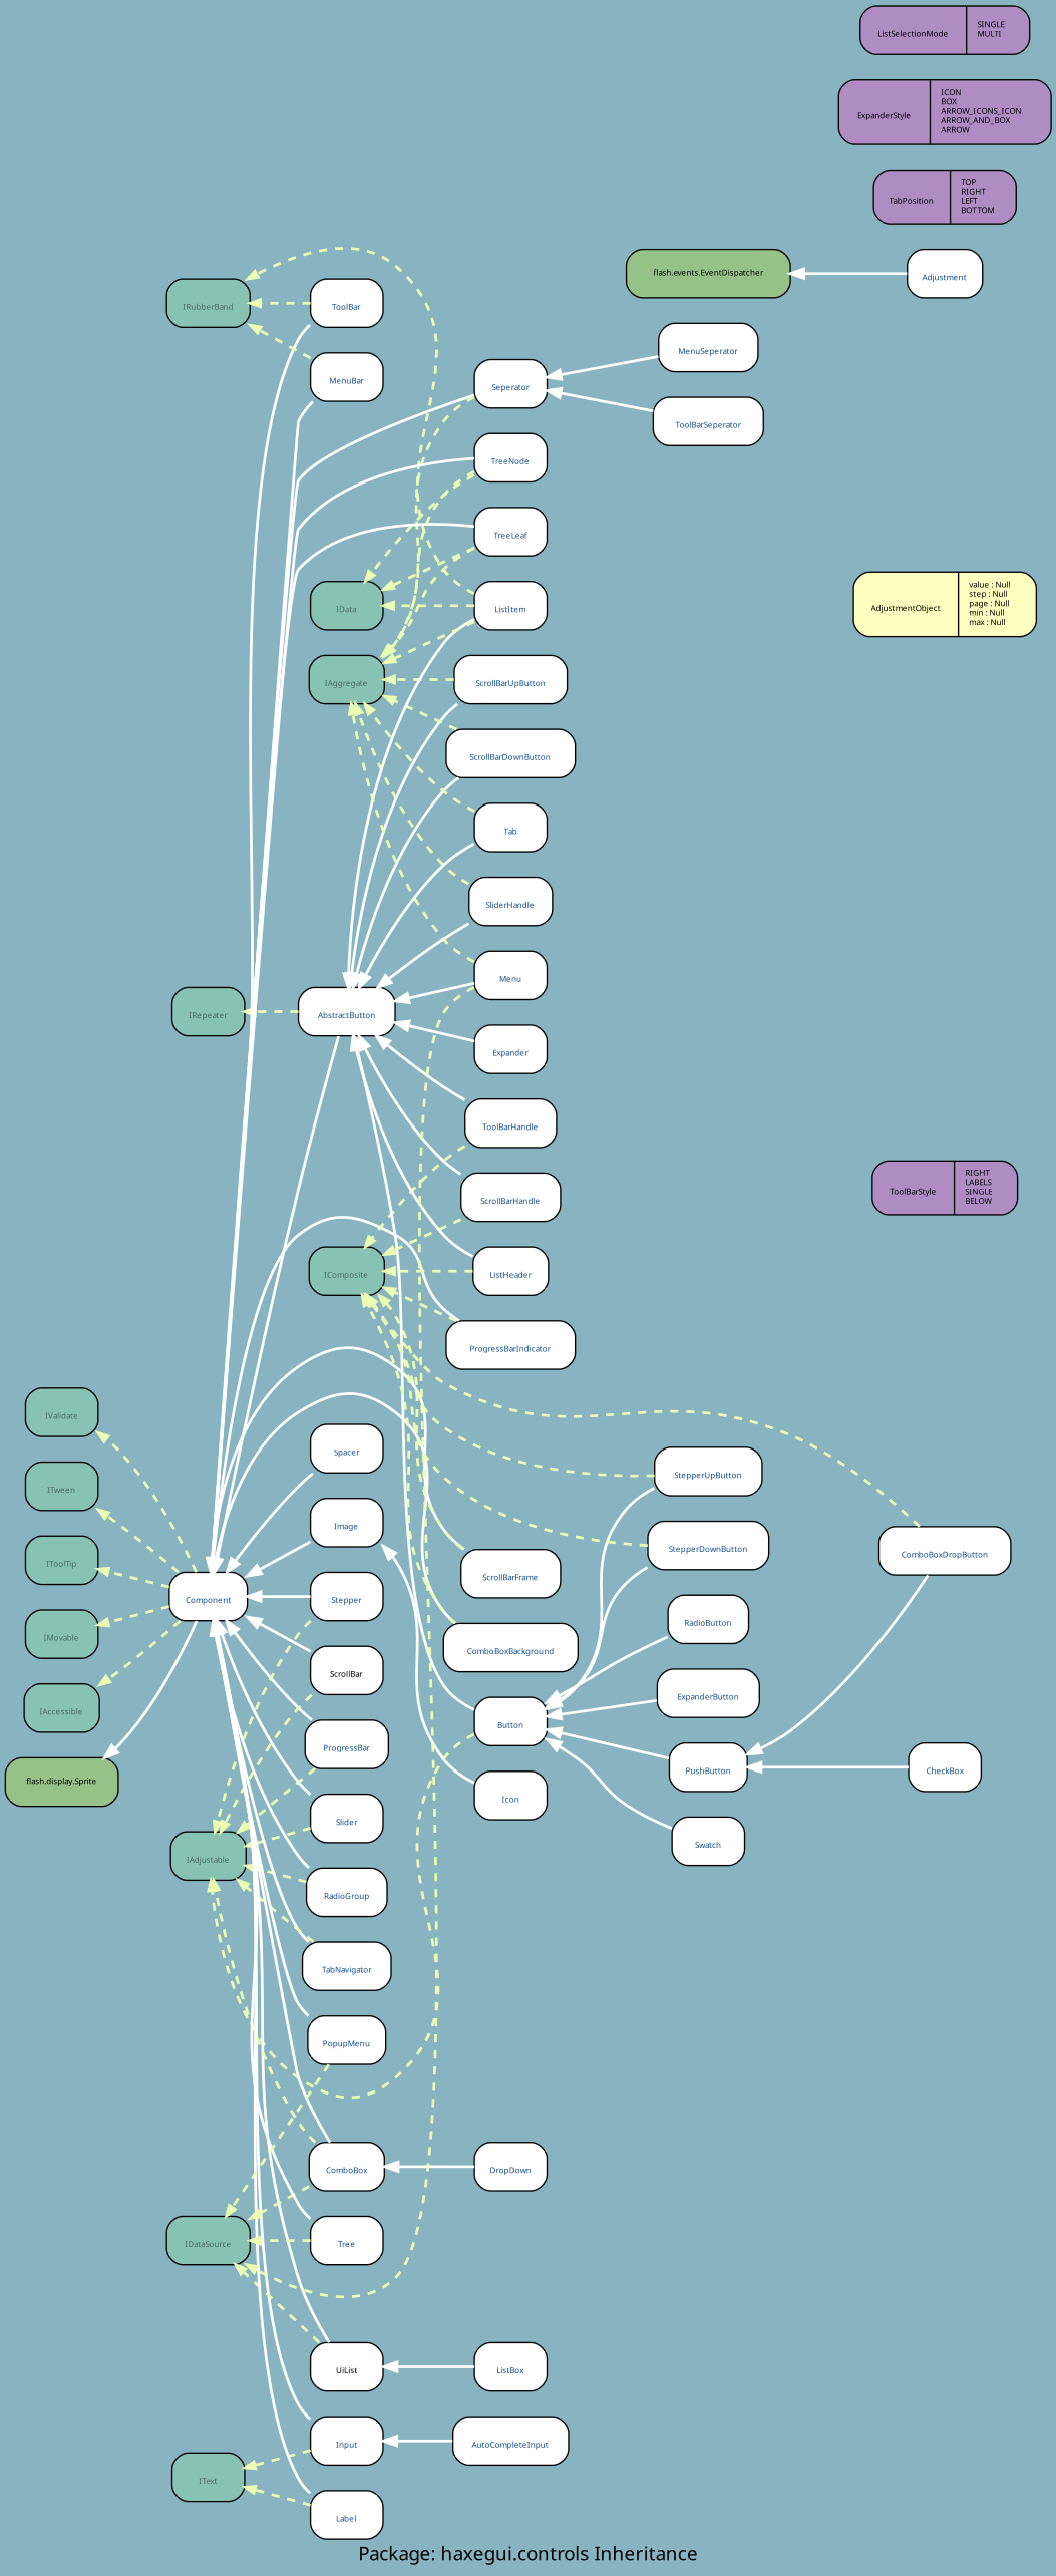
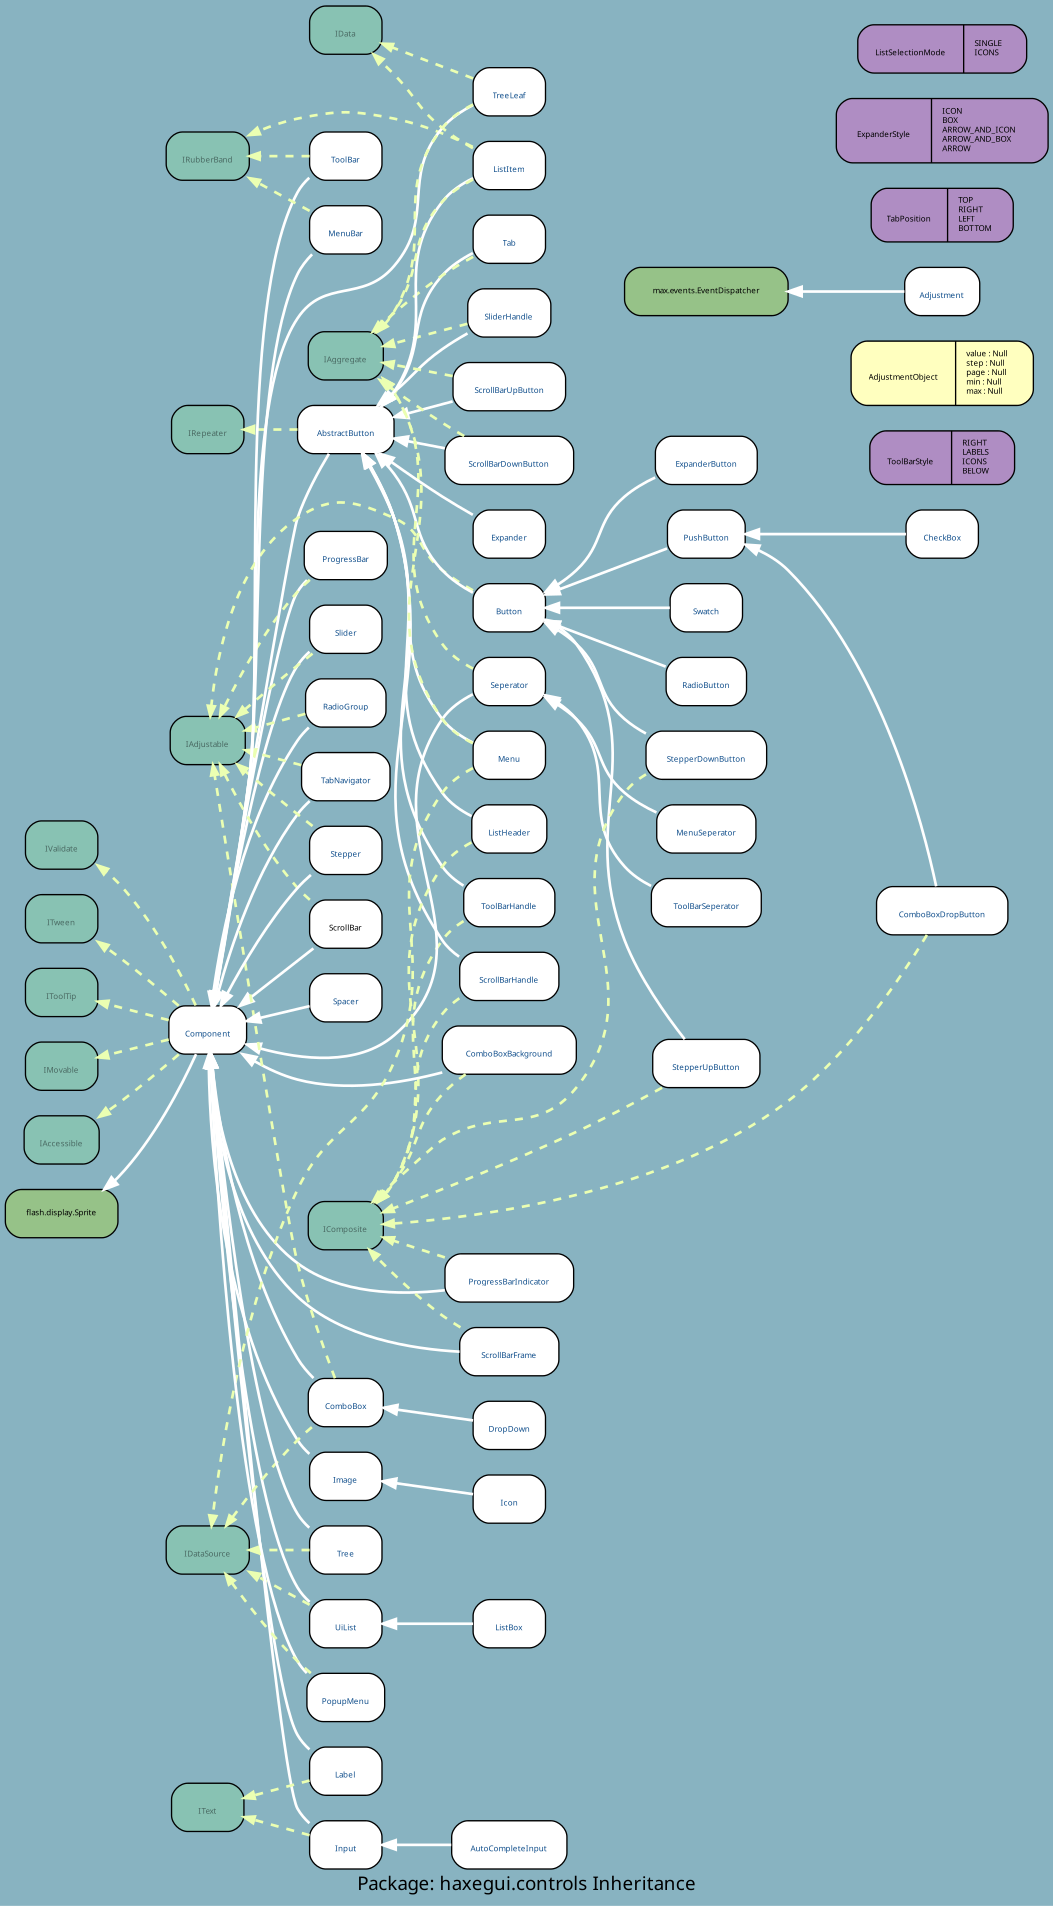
  digraph {
    bgcolor="#88B3C1"
    fontcolor=black
    fontname="DejaVu Sans Condenesed"
    fontsize=14
    label="Package: haxegui.controls Inheritance"
    labelloc=c
    packMode="graph"
    rankdir=RL
    smoothing=avg_dist
    node [color=black fillcolor=white fontcolor="#104E8B" fontname="FFF Harmony" fontsize=6 portPos=w shape=record style="rounded,filled"]
    edge [arrowhead=normal arrowsize=1.0 color=white fontcolor=black fontname=Sans fontsize=8 minlen=1.2 style=bold]
    n1 [fillcolor="#88c2b3" fontcolor="#496962" height=0.50 label="{\nIValidate}" width=0.75]
    n2 [fillcolor="#88c2b3" fontcolor="#496962" height=0.50 label="{\nITween}" width=0.75]
    n3 [fillcolor="#88c2b3" fontcolor="#496962" height=0.50 label="{\nIToolTip}" width=0.75]
    n4 [fillcolor="#88c2b3" fontcolor="#496962" height=0.50 label="{\nIMovable}" width=0.75]
    n5 [fillcolor="#88c2b3" fontcolor="#496962" height=0.50 label="{\nIAccessible}" width=0.78]
    n6 [height=0.50 label="{\nComponent}" width=0.81]
    "flash.display.Sprite" [fillcolor="#96c288" fontcolor=black height=0.50 width=1.17 portPos=""]
    n8 [fillcolor="#88c2b3" fontcolor="#496962" height=0.50 label="{\nIComposite}" width=0.78]
    n9 [height=0.50 label="{\nProgressBarIndicator}" width=1.33]
    n10 [fillcolor="#88c2b3" fontcolor="#496962" height=0.50 label="{\nIAdjustable}" width=0.78]
    n11 [height=0.50 label="{\nProgressBar}" width=0.86]
    n12 [fillcolor="#88c2b3" fontcolor="#496962" height=0.50 label="{\nIRepeater}" width=0.75]
    n13 [height=0.50 label="{\nAbstractButton}" width=1.00]
    n14 [fillcolor="#88c2b3" fontcolor="#496962" height=0.50 label="{\nIAggregate}" width=0.78]
    n15 [height=0.50 label="{\nSliderHandle}" width=0.86]
    n16 [height=0.50 label="{\nSlider}" width=0.75]
    n17 [fillcolor="#88c2b3" fontcolor="#496962" height=0.50 label="{\nIText}" width=0.75]
    n18 [fillcolor="#88c2b3" fontcolor="#496962" height=0.50 label="{\nIDataSource}" width=0.86]
    n19 [fillcolor="#88c2b3" fontcolor="#496962" height=0.50 label="{\nIRubberBand}" width=0.86]
-   n20 [fillcolor="#af8dc3" fontcolor=black height=0.56 label="{\nToolBarStyle|RIGHT\lLABELS\lSINGLE\lBELOW\l}" width=1.50 portPos=""]
+   n20 [fillcolor="#af8dc3" fontcolor=black height=0.56 label="{\nToolBarStyle|RIGHT\lLABELS\lICONS\lBELOW\l}" width=1.50 portPos=""]
    n21 [height=0.50 label="{\nToolBarHandle}" width=0.94]
    n22 [height=0.50 label="{\nToolBar}" width=0.75]
    n23 [height=0.50 label="{\nInput}" width=0.75]
    n24 [height=0.50 label="{\nAutoCompleteInput}" width=1.19]
    n25 [height=0.50 label="{\nRadioGroup}" width=0.83]
    n26 [height=0.50 label="{\nButton}" width=0.75]
    n27 [height=0.50 label="{\nRadioButton}" width=0.83]
    n28 [fillcolor="#ffffbf" fontcolor=black height=0.67 label="{\nAdjustmentObject|value : Null\lstep : Null\lpage : Null\lmin : Null\lmax : Null\l}" width=1.89 portPos=""]
    n29 [height=0.50 label="{\nAdjustment}" width=0.78]
-   "flash.events.EventDispatcher" [fillcolor="#96c288" fontcolor=black height=0.50 width=1.69 portPos=""]
+   "flash.events.EventDispatcher" [fillcolor="#96c288" fontcolor=black height=0.50 width=1.69 label="max.events.EventDispatcher" portPos=""]
    n31 [height=0.50 label="{\nScrollBarUpButton}" width=1.17]
    n32 [height=0.50 label="{\nScrollBarDownButton}" width=1.33]
    n33 [height=0.50 label="{\nScrollBarHandle}" width=1.03]
    n34 [height=0.50 label="{\nScrollBarFrame}" width=1.03]
    n35 [fontcolor=black height=0.50 label="{\nScrollBar}" width=0.75]
    n36 [height=0.50 label="{\nSeperator}" width=0.75]
    n37 [height=0.50 label="{\nToolBarSeperator}" width=1.14]
    n38 [height=0.50 label="{\nMenuSeperator}" width=1.03]
    n39 [height=0.50 label="{\nTab}" width=0.75]
    n40 [fillcolor="#af8dc3" fontcolor=black height=0.56 label="{\nTabPosition|TOP\lRIGHT\lLEFT\lBOTTOM\l}" width=1.47 portPos=""]
    n41 [height=0.50 label="{\nTabNavigator}" width=0.92]
-   n42 [fillcolor="#af8dc3" fontcolor=black height=0.67 label="{\nExpanderStyle|ICON\lBOX\lARROW_ICONS_ICON\lARROW_AND_BOX\lARROW\l}" width=2.19 portPos=""]
+   n42 [fillcolor="#af8dc3" fontcolor=black height=0.67 label="{\nExpanderStyle|ICON\lBOX\lARROW_AND_ICON\lARROW_AND_BOX\lARROW\l}" width=2.19 portPos=""]
    n43 [height=0.50 label="{\nExpanderButton}" width=1.06]
    n44 [height=0.50 label="{\nExpander}" width=0.75]
-   n45 [fillcolor="#af8dc3" fontcolor=black height=0.50 label="{\nListSelectionMode|SINGLE\lMULTI\l}" width=1.75 portPos=""]
+   n45 [fillcolor="#af8dc3" fontcolor=black height=0.50 label="{\nListSelectionMode|SINGLE\lICONS\l}" width=1.75 portPos=""]
    n46 [height=0.50 label="{\nListHeader}" width=0.78]
    n47 [fillcolor="#88c2b3" fontcolor="#496962" height=0.50 label="{\nIData}" width=0.75]
    n48 [height=0.50 label="{\nListItem}" width=0.75]
-   n49 [fontcolor=black height=0.50 label="{\nUiList}" width=0.75]
+   n49 [height=0.50 label="{\nUiList}" width=0.75]
    n50 [height=0.50 label="{\nListBox}" width=0.75]
    n51 [height=0.50 label="{\nImage}" width=0.75]
    n52 [height=0.50 label="{\nIcon}" width=0.75]
    n53 [height=0.50 label="{\nLabel}" width=0.75]
    n54 [height=0.50 label="{\nPushButton}" width=0.81]
    n55 [height=0.50 label="{\nComboBoxDropButton}" width=1.36]
    n56 [height=0.50 label="{\nComboBoxBackground}" width=1.39]
    n57 [height=0.50 label="{\nComboBox}" width=0.78]
    n58 [height=0.50 label="{\nDropDown}" width=0.75]
    n59 [height=0.50 label="{\nStepperUpButton}" width=1.11]
    n60 [height=0.50 label="{\nStepperDownButton}" width=1.25]
    n61 [height=0.50 label="{\nStepper}" width=0.75]
    n62 [height=0.50 label="{\nSwatch}" width=0.75]
    n63 [height=0.50 label="{\nTreeLeaf}" width=0.75]
-   n64 [height=0.50 label="{\nTreeNode}" width=0.75]
    n65 [height=0.50 label="{\nTree}" width=0.75]
    n66 [height=0.50 label="{\nSpacer}" width=0.75]
    n67 [height=0.50 label="{\nMenu}" width=0.75]
    n68 [height=0.50 label="{\nMenuBar}" width=0.75]
    n69 [height=0.50 label="{\nCheckBox}" width=0.75]
    n70 [height=0.50 label="{\nPopupMenu}" width=0.81]
    n6 -> n1 [arrowsize=0.75 color="#ebffb2" style="dashed, bold"]
    n6 -> n2 [arrowsize=0.75 color="#ebffb2" style="dashed, bold"]
    n6 -> n3 [arrowsize=0.75 color="#ebffb2" style="dashed, bold"]
    n6 -> n4 [arrowsize=0.75 color="#ebffb2" style="dashed, bold"]
    n6 -> n5 [arrowsize=0.75 color="#ebffb2" style="dashed, bold"]
    n6 -> "flash.display.Sprite"
    n9 -> n6
    n9 -> n8 [arrowsize=0.75 color="#ebffb2" style="dashed, bold"]
    n11 -> n6
    n11 -> n10 [arrowsize=0.75 color="#ebffb2" style="dashed, bold"]
    n13 -> n6
    n13 -> n12 [arrowsize=0.75 color="#ebffb2" style="dashed, bold"]
    n15 -> n13
    n15 -> n14 [arrowsize=0.75 color="#ebffb2" style="dashed, bold"]
    n16 -> n6
    n16 -> n10 [arrowsize=0.75 color="#ebffb2" style="dashed, bold"]
    n21 -> n8 [arrowsize=0.75 color="#ebffb2" style="dashed, bold"]
    n21 -> n13
    n22 -> n6
    n22 -> n19 [arrowsize=0.75 color="#ebffb2" style="dashed, bold"]
    n23 -> n6
    n23 -> n17 [arrowsize=0.75 color="#ebffb2" style="dashed, bold"]
    n24 -> n23
    n25 -> n6
    n25 -> n10 [arrowsize=0.75 color="#ebffb2" style="dashed, bold"]
    n26 -> n10 [arrowsize=0.75 color="#ebffb2" style="dashed, bold"]
    n26 -> n13
    n27 -> n26
    n29 -> "flash.events.EventDispatcher"
    n31 -> n13
    n31 -> n14 [arrowsize=0.75 color="#ebffb2" style="dashed, bold"]
    n32 -> n13
    n32 -> n14 [arrowsize=0.75 color="#ebffb2" style="dashed, bold"]
    n33 -> n8 [arrowsize=0.75 color="#ebffb2" style="dashed, bold"]
    n33 -> n13
    n34 -> n6
    n34 -> n8 [arrowsize=0.75 color="#ebffb2" style="dashed, bold"]
    n35 -> n6
    n35 -> n10 [arrowsize=0.75 color="#ebffb2" style="dashed, bold"]
    n36 -> n6
    n36 -> n14 [arrowsize=0.75 color="#ebffb2" style="dashed, bold"]
    n37 -> n36
    n38 -> n36
    n39 -> n13
    n39 -> n14 [arrowsize=0.75 color="#ebffb2" style="dashed, bold"]
    n41 -> n6
    n41 -> n10 [arrowsize=0.75 color="#ebffb2" style="dashed, bold"]
    n43 -> n26
    n44 -> n13
    n46 -> n8 [arrowsize=0.75 color="#ebffb2" style="dashed, bold"]
    n46 -> n13
    n48 -> n13
    n48 -> n14 [arrowsize=0.75 color="#ebffb2" style="dashed, bold"]
    n48 -> n19 [arrowsize=0.75 color="#ebffb2" style="dashed, bold"]
    n48 -> n47 [arrowsize=0.75 color="#ebffb2" style="dashed, bold"]
    n49 -> n6
    n49 -> n18 [arrowsize=0.75 color="#ebffb2" style="dashed, bold"]
    n50 -> n49
    n51 -> n6
    n52 -> n51
    n53 -> n6
    n53 -> n17 [arrowsize=0.75 color="#ebffb2" style="dashed, bold"]
    n54 -> n26
    n55 -> n8 [arrowsize=0.75 color="#ebffb2" style="dashed, bold"]
    n55 -> n54
    n56 -> n6
    n56 -> n8 [arrowsize=0.75 color="#ebffb2" style="dashed, bold"]
    n57 -> n6
    n57 -> n10 [arrowsize=0.75 color="#ebffb2" style="dashed, bold"]
    n57 -> n18 [arrowsize=0.75 color="#ebffb2" style="dashed, bold"]
    n58 -> n57
    n59 -> n8 [arrowsize=0.75 color="#ebffb2" style="dashed, bold"]
    n59 -> n26
    n60 -> n8 [arrowsize=0.75 color="#ebffb2" style="dashed, bold"]
    n60 -> n26
    n61 -> n6
    n61 -> n10 [arrowsize=0.75 color="#ebffb2" style="dashed, bold"]
    n62 -> n26
    n63 -> n6
    n63 -> n14 [arrowsize=0.75 color="#ebffb2" style="dashed, bold"]
    n63 -> n47 [arrowsize=0.75 color="#ebffb2" style="dashed, bold"]
-   n64 -> n6
-   n64 -> n14 [arrowsize=0.75 color="#ebffb2" style="dashed, bold"]
-   n64 -> n47 [arrowsize=0.75 color="#ebffb2" style="dashed, bold"]
    n65 -> n6
    n65 -> n18 [arrowsize=0.75 color="#ebffb2" style="dashed, bold"]
    n66 -> n6
    n67 -> n13
    n67 -> n14 [arrowsize=0.75 color="#ebffb2" style="dashed, bold"]
    n67 -> n18 [arrowsize=0.75 color="#ebffb2" style="dashed, bold"]
    n68 -> n6
    n68 -> n19 [arrowsize=0.75 color="#ebffb2" style="dashed, bold"]
    n69 -> n54
    n70 -> n6
    n70 -> n18 [arrowsize=0.75 color="#ebffb2" style="dashed, bold"]
  }
